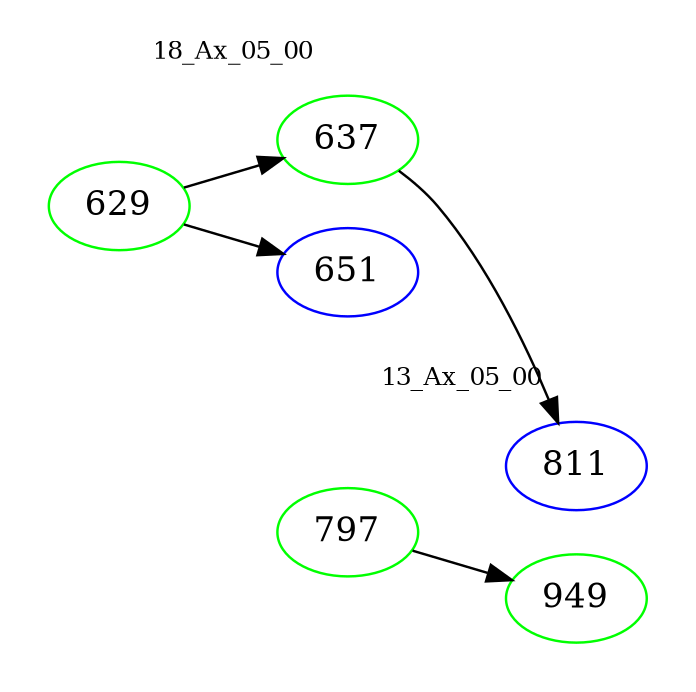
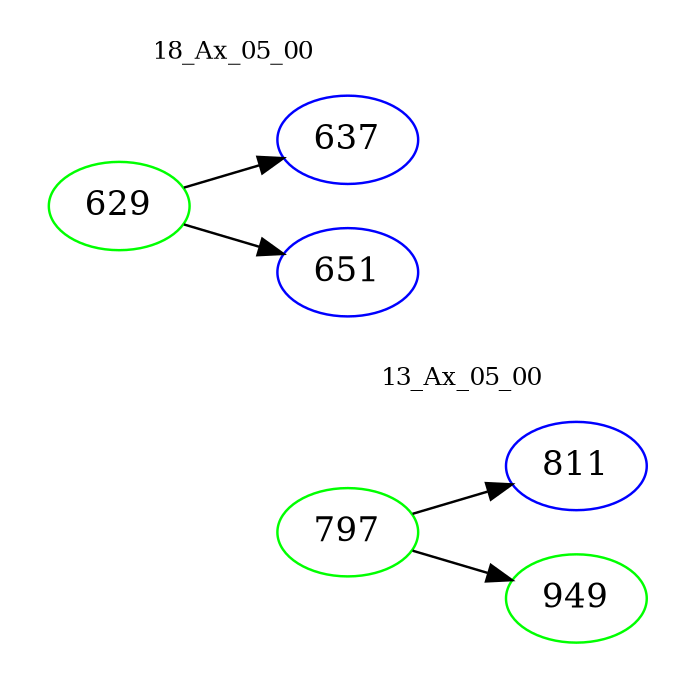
  digraph {
    rankdir=LR
    node [color=green]
    edge [color=black]
    n1 [label=629]
    n2 [color=blue label=651]
-   n3 [label=637]
+   n3 [color=blue label=637]
    n4 [label=797]
    n5 [label=949]
    n6 [color=blue label=811]
    subgraph cluster_1 {
      color=white
      fontsize=10
      label="18_Ax_05_00"
      n1
      n2
      n3
    }
    subgraph cluster_2 {
      color=white
      fontsize=10
      label="13_Ax_05_00"
      n4
      n5
      n6
    }
    n1 -> n2
    n1 -> n3
    n4 -> n5
-   n3 -> n6
+   n4 -> n6
  }
